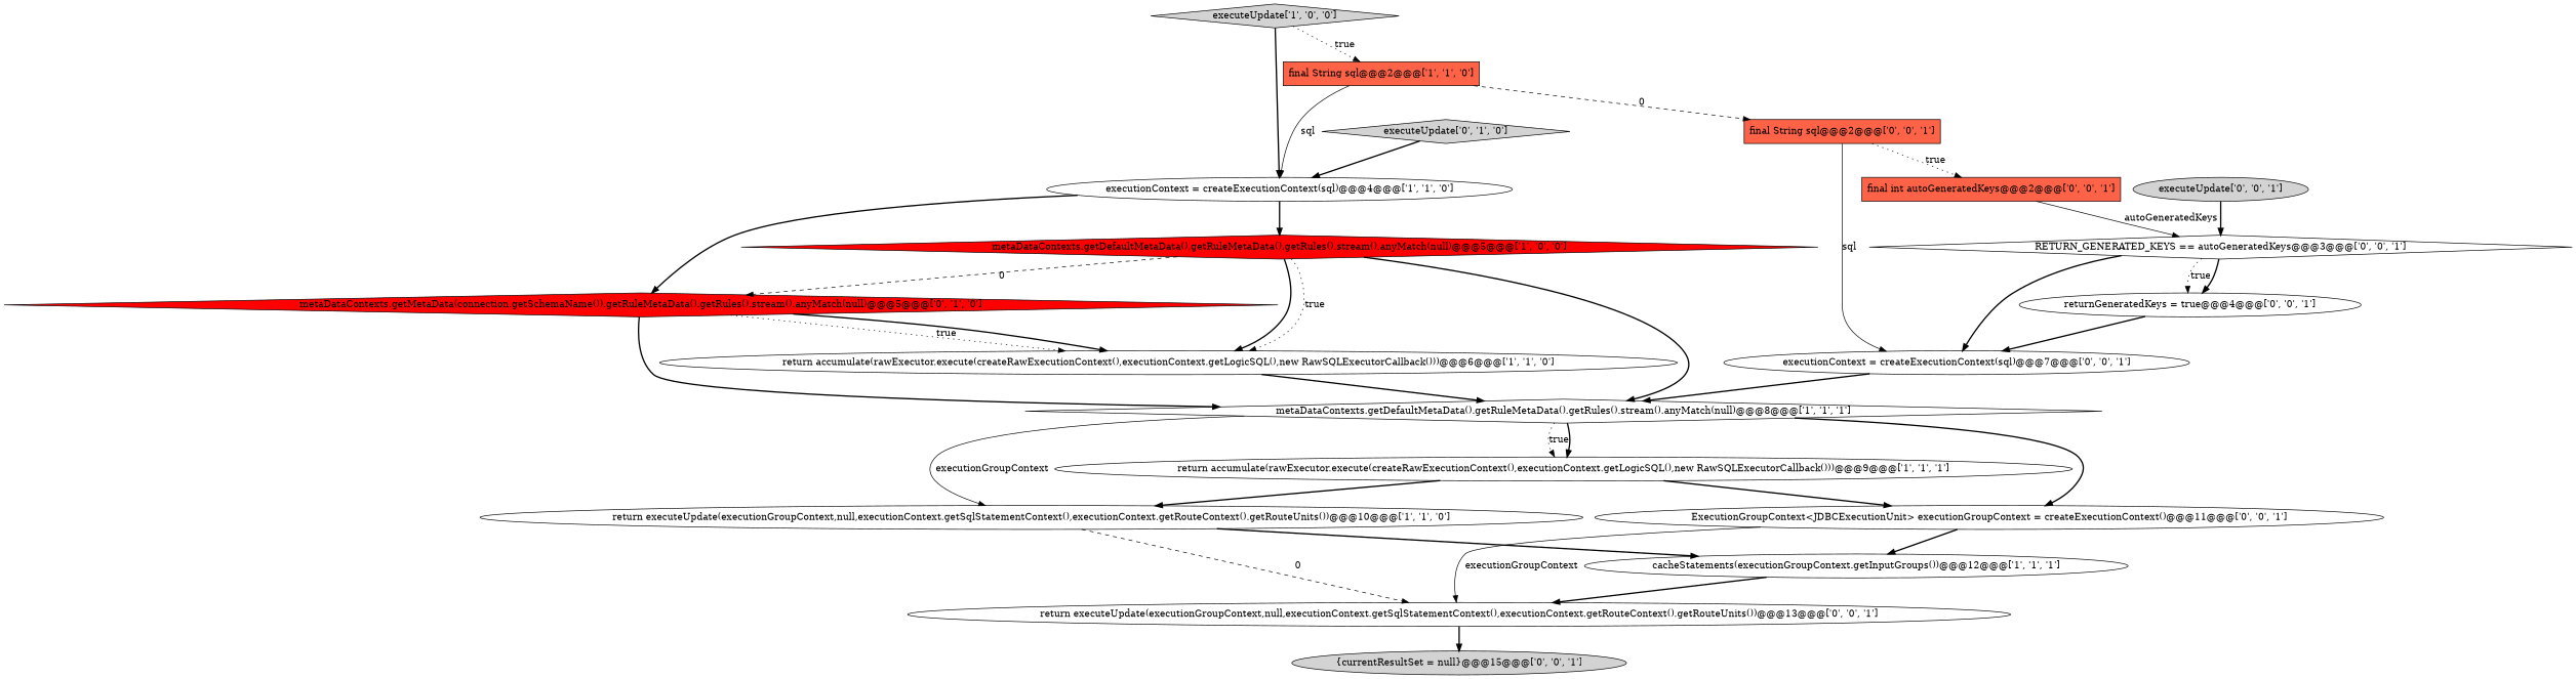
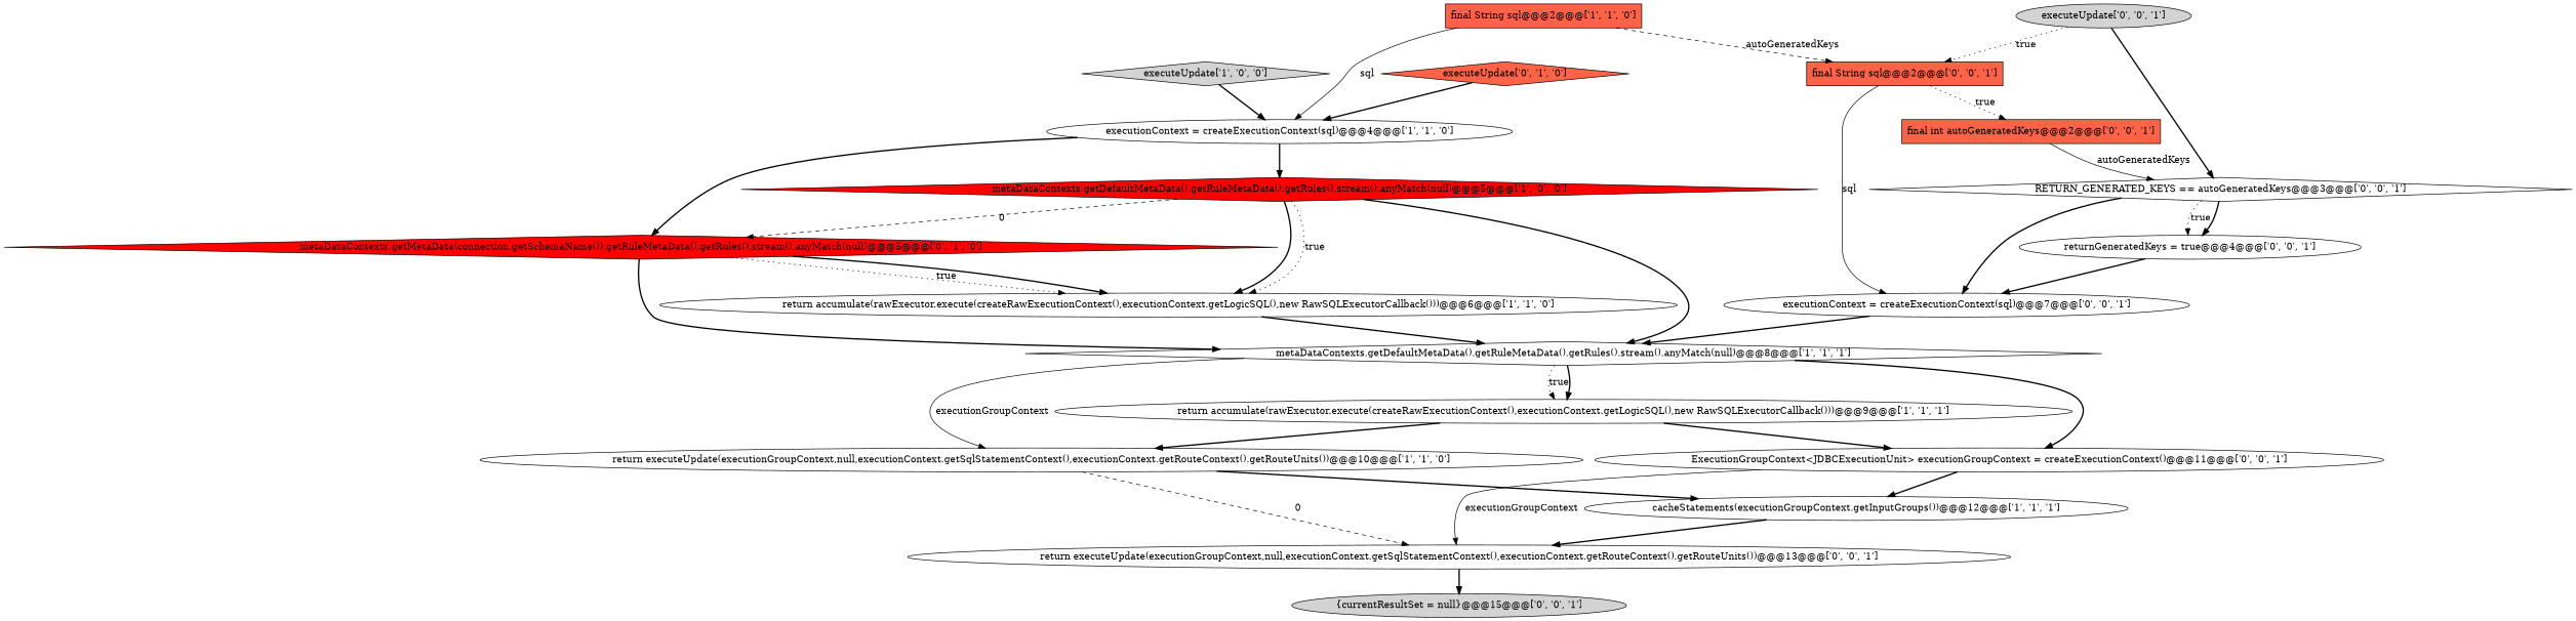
  digraph {
    node [fillcolor=white shape=ellipse style=filled]
    edge [style=bold]
    n1 [label="metaDataContexts.getDefaultMetaData().getRuleMetaData().getRules().stream().anyMatch(null)@@@8@@@['1', '1', '1']" shape=diamond]
    n2 [label="return accumulate(rawExecutor.execute(createRawExecutionContext(),executionContext.getLogicSQL(),new RawSQLExecutorCallback()))@@@9@@@['1', '1', '1']"]
    n3 [label="return executeUpdate(executionGroupContext,null,executionContext.getSqlStatementContext(),executionContext.getRouteContext().getRouteUnits())@@@10@@@['1', '1', '0']"]
    n4 [label="ExecutionGroupContext<JDBCExecutionUnit> executionGroupContext = createExecutionContext()@@@11@@@['0', '0', '1']"]
    n5 [label="return executeUpdate(executionGroupContext,null,executionContext.getSqlStatementContext(),executionContext.getRouteContext().getRouteUnits())@@@13@@@['0', '0', '1']"]
    n6 [label="cacheStatements(executionGroupContext.getInputGroups())@@@12@@@['1', '1', '1']"]
    n7 [fillcolor=red label="metaDataContexts.getMetaData(connection.getSchemaName()).getRuleMetaData().getRules().stream().anyMatch(null)@@@5@@@['0', '1', '0']" shape=diamond]
    n8 [label="return accumulate(rawExecutor.execute(createRawExecutionContext(),executionContext.getLogicSQL(),new RawSQLExecutorCallback()))@@@6@@@['1', '1', '0']"]
    n9 [fillcolor=lightgray label="executeUpdate['1', '0', '0']" shape=diamond]
    n10 [fillcolor=tomato label="final String sql@@@2@@@['1', '1', '0']" shape=box]
    n11 [label="executionContext = createExecutionContext(sql)@@@4@@@['1', '1', '0']"]
    n12 [fillcolor=tomato label="final String sql@@@2@@@['0', '0', '1']" shape=box]
    n13 [fillcolor=red label="metaDataContexts.getDefaultMetaData().getRuleMetaData().getRules().stream().anyMatch(null)@@@5@@@['1', '0', '0']" shape=diamond]
    n14 [label="RETURN_GENERATED_KEYS == autoGeneratedKeys@@@3@@@['0', '0', '1']" shape=diamond]
    n15 [label="executionContext = createExecutionContext(sql)@@@7@@@['0', '0', '1']"]
    n16 [label="returnGeneratedKeys = true@@@4@@@['0', '0', '1']"]
    n17 [fillcolor=tomato label="final int autoGeneratedKeys@@@2@@@['0', '0', '1']" shape=box]
    n18 [fillcolor=lightgray label="executeUpdate['0', '0', '1']"]
    n19 [fillcolor=lightgray label="{currentResultSet = null}@@@15@@@['0', '0', '1']"]
-   n20 [fillcolor=lightgray label="executeUpdate['0', '1', '0']" shape=diamond]
+   n20 [fillcolor=tomato label="executeUpdate['0', '1', '0']" shape=diamond]
    n1 -> n2 [label=true style=dotted]
    n1 -> n2
    n1 -> n3 [label=executionGroupContext style=solid]
    n1 -> n4
    n2 -> n3
    n2 -> n4
    n3 -> n5 [label=0 style=dashed]
    n3 -> n6
    n4 -> n5 [label=executionGroupContext style=solid]
    n4 -> n6
    n5 -> n19
    n6 -> n5
    n7 -> n1
    n7 -> n8 [label=true style=dotted]
    n7 -> n8
    n8 -> n1
-   n9 -> n10 [label=true style=dotted]
    n9 -> n11
    n10 -> n11 [label=sql style=solid]
-   n10 -> n12 [label=0 style=dashed]
+   n10 -> n12 [label=autoGeneratedKeys style=dashed]
    n11 -> n7
    n11 -> n13
    n12 -> n15 [label=sql style=solid]
    n12 -> n17 [label=true style=dotted]
    n13 -> n1
    n13 -> n7 [label=0 style=dashed]
    n13 -> n8
    n13 -> n8 [label=true style=dotted]
    n14 -> n15
    n14 -> n16 [label=true style=dotted]
    n14 -> n16
    n15 -> n1
    n16 -> n15
    n17 -> n14 [label=autoGeneratedKeys style=solid]
+   n18 -> n12 [label=true style=dotted]
    n18 -> n14
    n20 -> n11
  }
